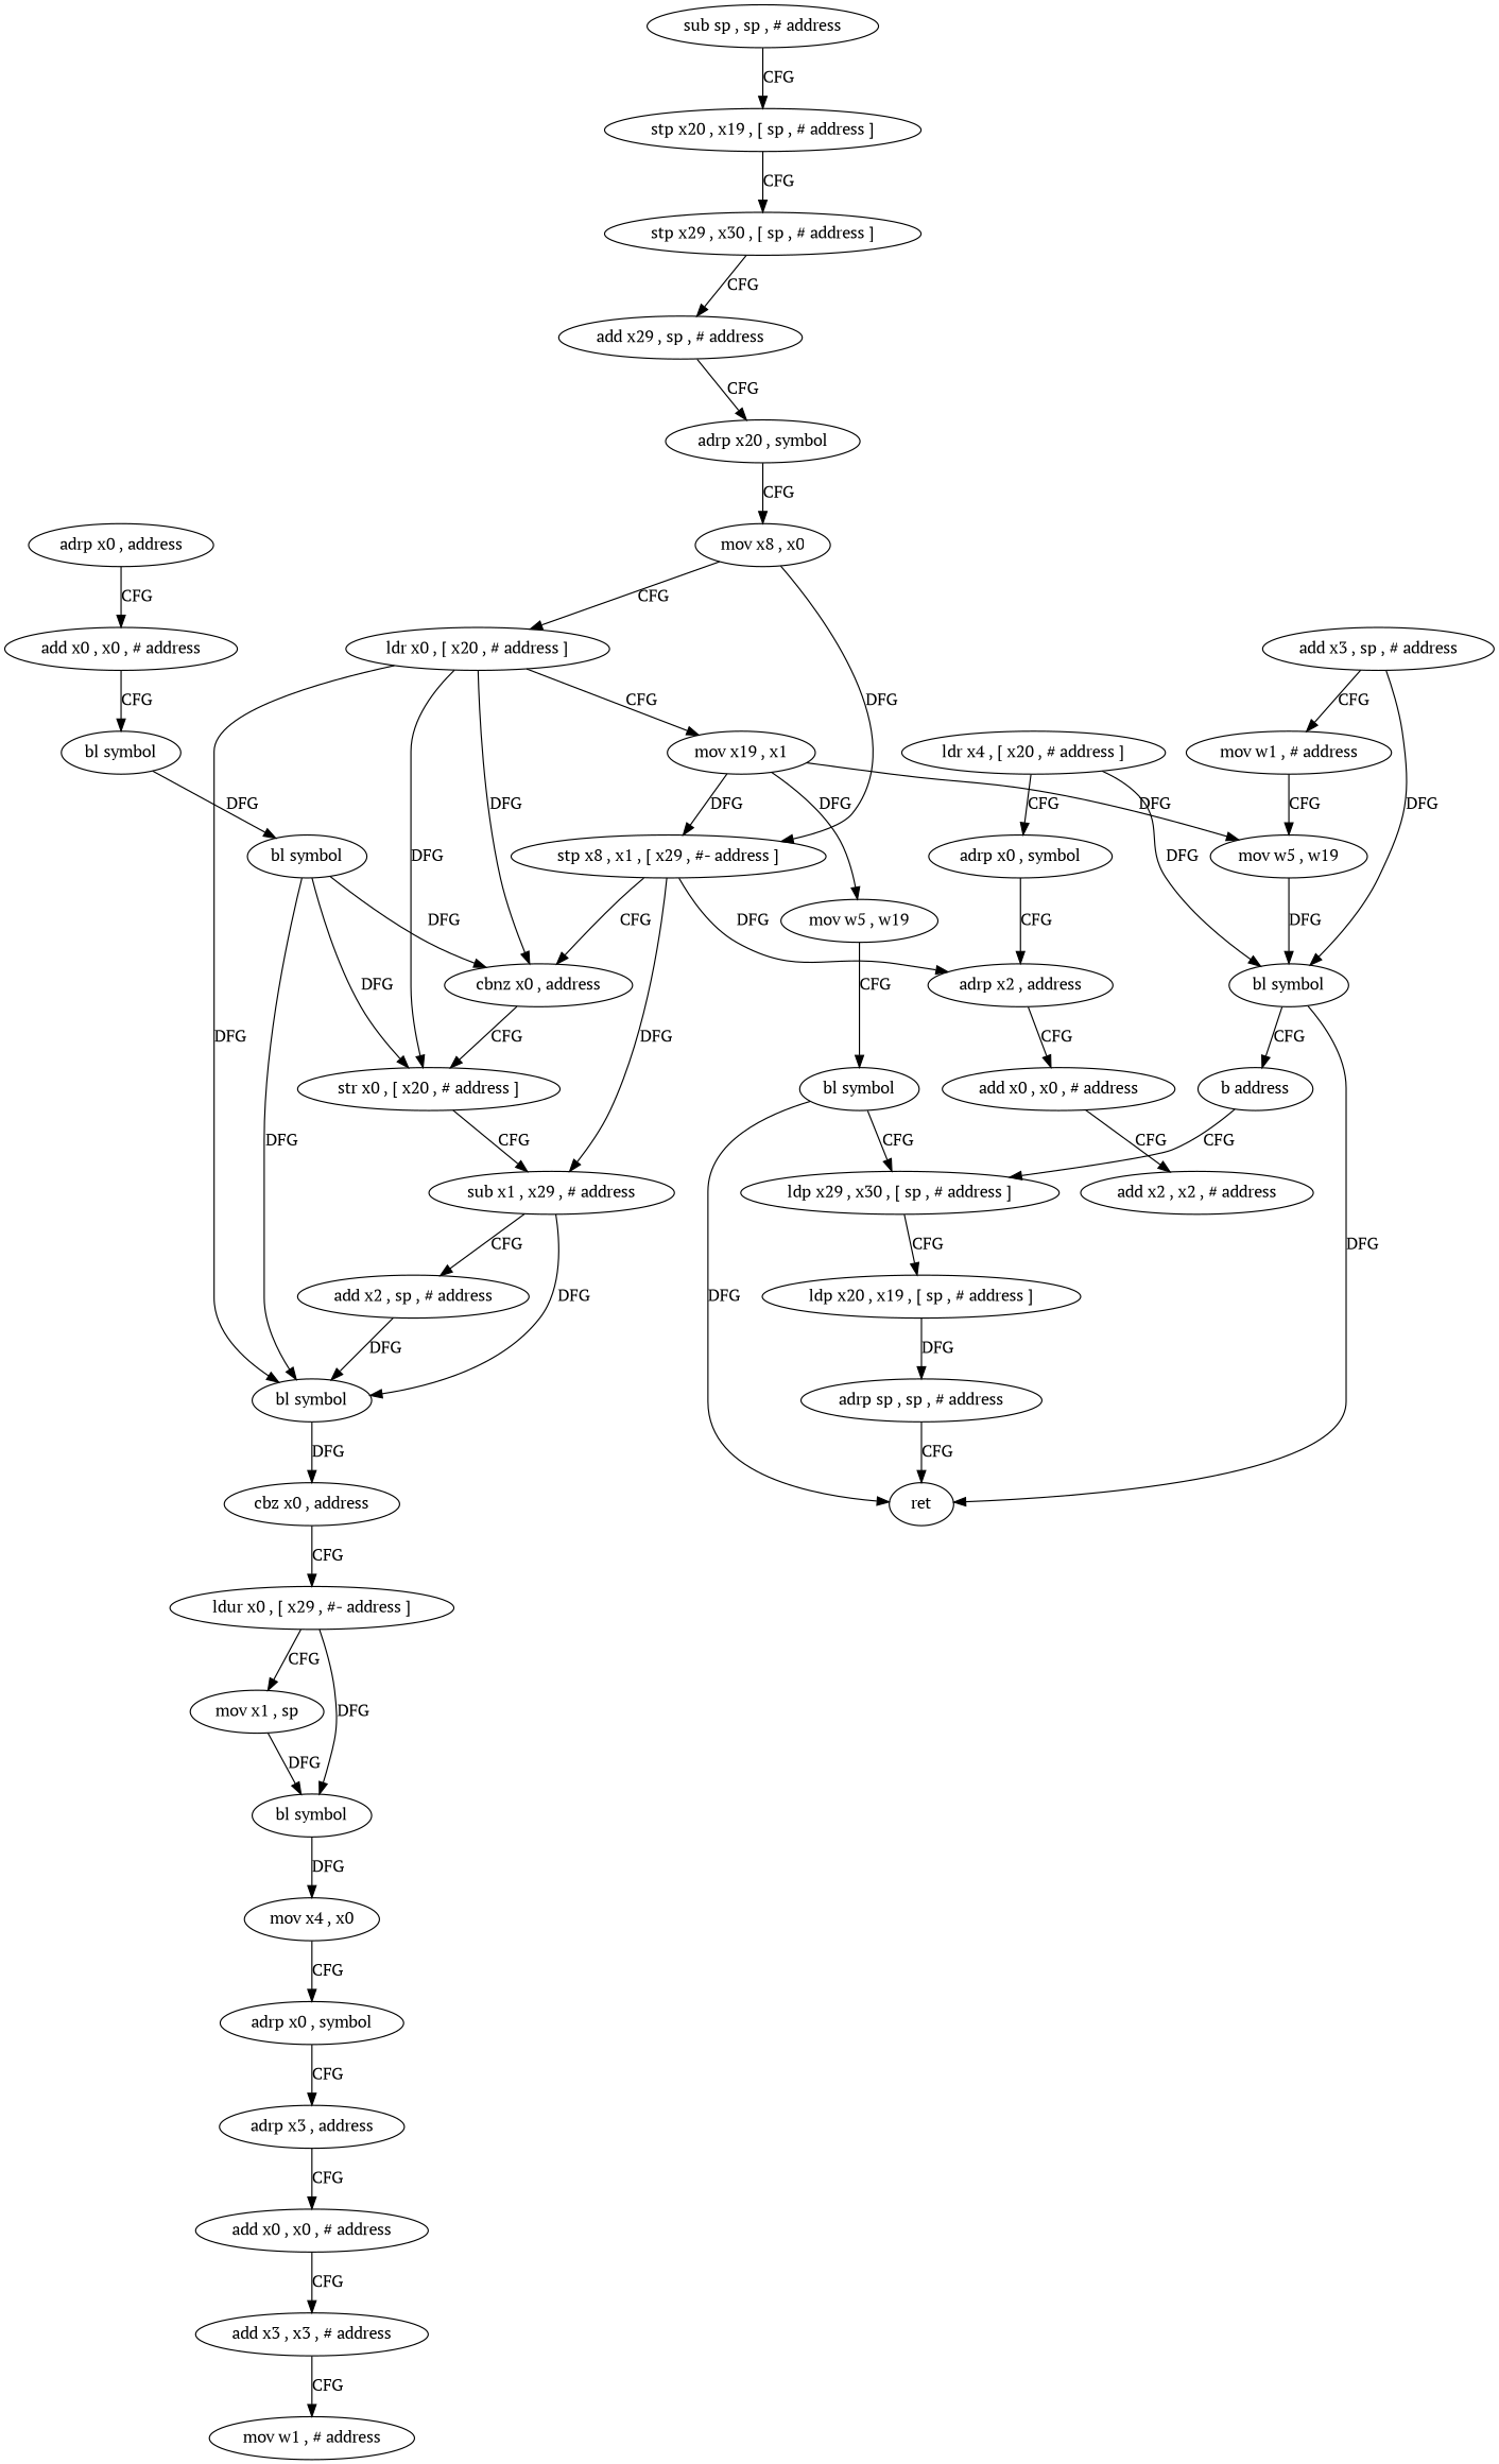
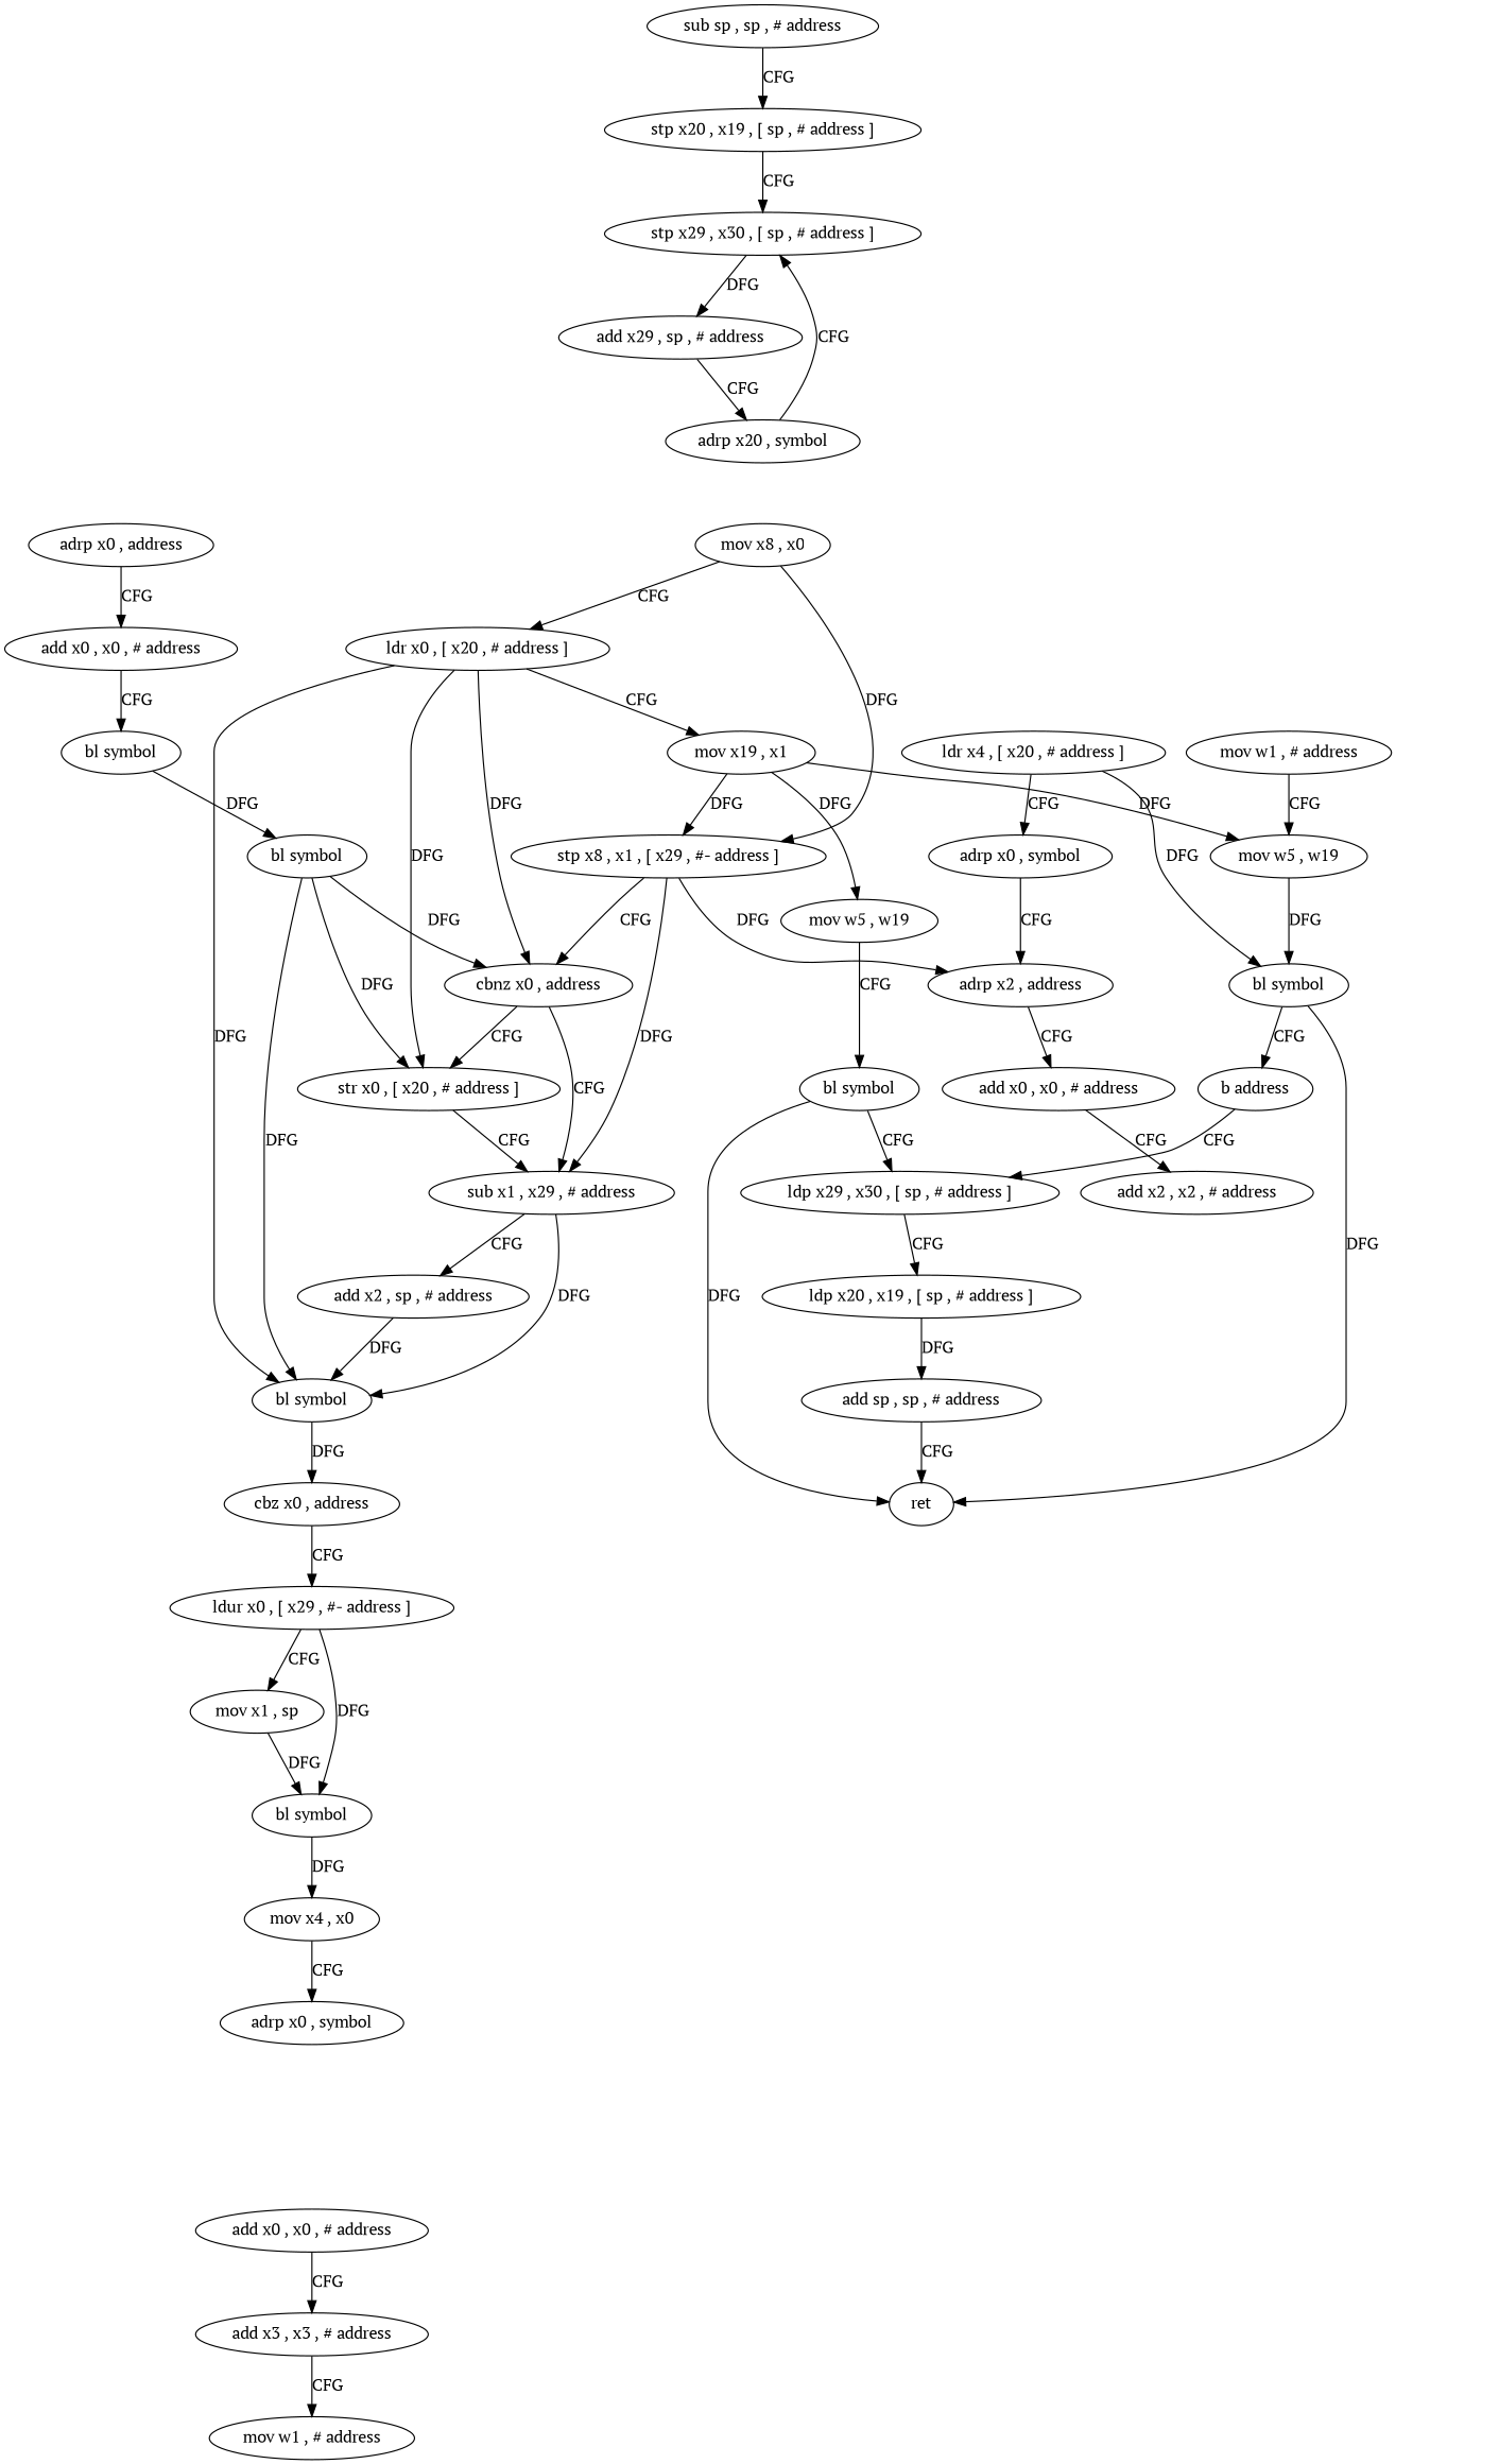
  digraph {
    fontname="PT Serif"
    node [fontname="PT Serif"]
    edge [fontname="PT Serif"]
    n1 [label="sub sp , sp , # address"]
    n2 [label="stp x20 , x19 , [ sp , # address ]"]
    n3 [label="stp x29 , x30 , [ sp , # address ]"]
    n4 [label="add x29 , sp , # address"]
    n5 [label="adrp x20 , symbol"]
    n6 [label="mov x8 , x0"]
    n7 [label="ldr x0 , [ x20 , # address ]"]
    n8 [label="stp x8 , x1 , [ x29 , #- address ]"]
    n9 [label="mov x19 , x1"]
    n10 [label="cbnz x0 , address"]
    n11 [label="bl symbol"]
    n12 [label="str x0 , [ x20 , # address ]"]
    n13 [label="sub x1 , x29 , # address"]
    n14 [label="adrp x2 , address"]
    n15 [label="mov w5 , w19"]
    n16 [label="mov w5 , w19"]
    n17 [label="cbz x0 , address"]
    n18 [label="bl symbol"]
    n19 [label="bl symbol"]
    n20 [label="add x2 , sp , # address"]
    n21 [label="ldur x0 , [ x29 , #- address ]"]
    n22 [label="mov x1 , sp"]
    n23 [label="bl symbol"]
    n24 [label="adrp x0 , address"]
    n25 [label="add x0 , x0 , # address"]
    n26 [label="bl symbol"]
    n27 [label="ldr x4 , [ x20 , # address ]"]
    n28 [label="adrp x0 , symbol"]
    n29 [label="mov x4 , x0"]
    n30 [label=ret]
    n31 [label="b address"]
    n32 [label="bl symbol"]
    n33 [label="adrp x0 , symbol"]
-   n34 [label="adrp x3 , address"]
    n35 [label="add x0 , x0 , # address"]
    n36 [label="add x3 , x3 , # address"]
    n37 [label="mov w1 , # address"]
    n38 [label="ldp x29 , x30 , [ sp , # address ]"]
    n39 [label="ldp x20 , x19 , [ sp , # address ]"]
-   n40 [label="adrp sp , sp , # address"]
+   n40 [label="add sp , sp , # address"]
    n41 [label="add x0 , x0 , # address"]
    n42 [label="add x2 , x2 , # address"]
-   n43 [label="add x3 , sp , # address"]
    n44 [label="mov w1 , # address"]
    n1 -> n2 [label=CFG]
    n2 -> n3 [label=CFG]
-   n3 -> n4 [label=CFG]
+   n3 -> n4 [label=DFG]
    n4 -> n5 [label=CFG]
-   n5 -> n6 [label=CFG]
+   n5 -> n3 [label=CFG]
    n6 -> n7 [label=CFG]
    n6 -> n8 [label=DFG]
    n7 -> n9 [label=CFG]
    n7 -> n10 [label=DFG]
    n7 -> n11 [label=DFG]
    n7 -> n12 [label=DFG]
    n8 -> n10 [label=CFG]
    n8 -> n13 [label=DFG]
    n8 -> n14 [label=DFG]
    n9 -> n8 [label=DFG]
    n9 -> n15 [label=DFG]
    n9 -> n16 [label=DFG]
    n10 -> n12 [label=CFG]
+   n10 -> n13 [label=CFG]
    n11 -> n17 [label=DFG]
    n12 -> n13 [label=CFG]
    n13 -> n11 [label=DFG]
    n13 -> n20 [label=CFG]
    n14 -> n41 [label=CFG]
    n15 -> n18 [label=CFG]
    n16 -> n19 [label=DFG]
    n17 -> n21 [label=CFG]
    n18 -> n30 [label=DFG]
    n18 -> n38 [label=CFG]
    n19 -> n30 [label=DFG]
    n19 -> n31 [label=CFG]
    n20 -> n11 [label=DFG]
    n21 -> n22 [label=CFG]
    n21 -> n23 [label=DFG]
    n22 -> n23 [label=DFG]
    n23 -> n29 [label=DFG]
    n24 -> n25 [label=CFG]
    n25 -> n26 [label=CFG]
    n26 -> n32 [label=DFG]
    n27 -> n19 [label=DFG]
    n27 -> n28 [label=CFG]
    n28 -> n14 [label=CFG]
    n29 -> n33 [label=CFG]
    n31 -> n38 [label=CFG]
    n32 -> n10 [label=DFG]
    n32 -> n11 [label=DFG]
    n32 -> n12 [label=DFG]
-   n33 -> n34 [label=CFG]
-   n34 -> n35 [label=CFG]
    n35 -> n36 [label=CFG]
    n36 -> n37 [label=CFG]
    n38 -> n39 [label=CFG]
    n39 -> n40 [label=DFG]
    n40 -> n30 [label=CFG]
    n41 -> n42 [label=CFG]
-   n43 -> n19 [label=DFG]
-   n43 -> n44 [label=CFG]
    n44 -> n16 [label=CFG]
  }
